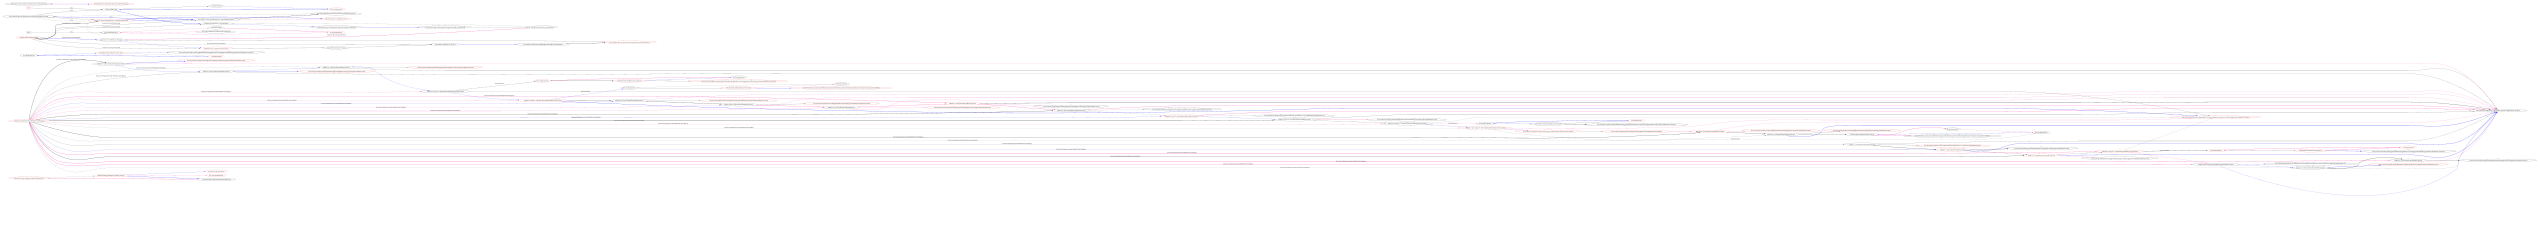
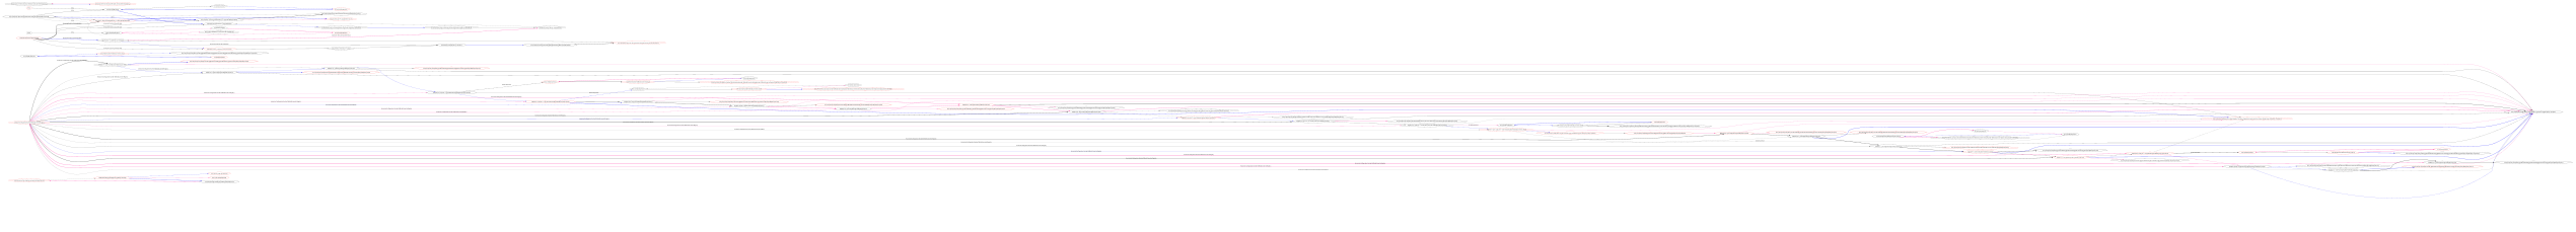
  digraph {
    fontname="Noto Sans"
    rankdir=LR
    node [cluster="Humanizer.Configuration.NumberToWordsConverterRegistry.NumberToWordsConverterRegistry()" color=black fontname="Noto Sans" span="5-5" file="NumberToWordsConverterRegistry.cs"]
    edge [color=deeppink fontname="Noto Sans" style=solid]
    n1 [cluster="Humanizer.Tests.Uwp.Runner.App.OnInitializeRunner()" color=red label="Entry Humanizer.Tests.Uwp.Runner.App.OnInitializeRunner()" span="26-26" file=""]
    n2 [cluster="Humanizer.Tests.Uwp.Runner.App.OnInitializeRunner()" color=red community=0 label="AddTestAssembly(typeof(App).GetTypeInfo().Assembly)" span="28-28" file=""]
    n3 [cluster="Humanizer.Tests.Uwp.Runner.App.OnInitializeRunner()" label="Exit Humanizer.Tests.Uwp.Runner.App.OnInitializeRunner()" span="26-26" file=""]
    n4 [cluster="System.Type.GetTypeInfo()" color=red label="Entry System.Type.GetTypeInfo()" span="0-0" file=""]
    n5 [cluster="Unk.AddTestAssembly" color=red label="Entry Unk.AddTestAssembly" span="" file=""]
    n6 [cluster="Humanizer.Configuration.LocaliserRegistry<TLocaliser>.Register(string, TLocaliser)" label="Entry Humanizer.Configuration.LocaliserRegistry<TLocaliser>.Register(string, TLocaliser)" span="54-54"]
    n7 [cluster="Humanizer.Localisation.NumberToWords.UkrainianNumberToWordsConverter.UkrainianNumberToWordsConverter()" label="Entry Humanizer.Localisation.NumberToWords.UkrainianNumberToWordsConverter.UkrainianNumberToWordsConverter()" span="6-6"]
    n8 [cluster="Humanizer.Localisation.NumberToWords.AfrikaansNumberToWordsConverter.AfrikaansNumberToWordsConverter()" color=red label="Entry Humanizer.Localisation.NumberToWords.AfrikaansNumberToWordsConverter.AfrikaansNumberToWordsConverter()"]
    n9 [cluster="Humanizer.Localisation.NumberToWords.FinnishNumberToWordsConverter.FinnishNumberToWordsConverter()" color=red label="Entry Humanizer.Localisation.NumberToWords.FinnishNumberToWordsConverter.FinnishNumberToWordsConverter()" span="4-4"]
    n10 [cluster="Humanizer.Localisation.NumberToWords.FrenchNumberToWordsConverter.FrenchNumberToWordsConverter()" color=red label="Entry Humanizer.Localisation.NumberToWords.FrenchNumberToWordsConverter.FrenchNumberToWordsConverter()"]
    n11 [color=red label="Entry Humanizer.Configuration.NumberToWordsConverterRegistry.NumberToWordsConverterRegistry()" span="6-6"]
    n12 [color=red label="Register(''af'', new AfrikaansNumberToWordsConverter())" span="9-9"]
    n13 [label="Register(''en'', new EnglishNumberToWordsConverter())" span="10-10"]
    n14 [label="Register(''ar'', new ArabicNumberToWordsConverter())" span="11-11"]
    n15 [cluster="Humanizer.Localisation.NumberToWords.EnglishNumberToWordsConverter.EnglishNumberToWordsConverter()" color=red label="Entry Humanizer.Localisation.NumberToWords.EnglishNumberToWordsConverter.EnglishNumberToWordsConverter()"]
    n16 [color=red label="Register(''fa'', new FarsiNumberToWordsConverter())" span="12-12"]
    n17 [cluster="Humanizer.Localisation.NumberToWords.ArabicNumberToWordsConverter.ArabicNumberToWordsConverter()" color=red label="Entry Humanizer.Localisation.NumberToWords.ArabicNumberToWordsConverter.ArabicNumberToWordsConverter()" span="6-6"]
    n18 [color=red label="Register(''es'', new SpanishNumberToWordsConverter())" span="13-13"]
    n19 [cluster="Humanizer.Localisation.NumberToWords.FarsiNumberToWordsConverter.FarsiNumberToWordsConverter()" label="Entry Humanizer.Localisation.NumberToWords.FarsiNumberToWordsConverter.FarsiNumberToWordsConverter()"]
    n20 [color=red label="Register(''pl'', (culture) => new PolishNumberToWordsConverter(culture))" span="14-14"]
    n21 [cluster="Humanizer.Localisation.NumberToWords.SpanishNumberToWordsConverter.SpanishNumberToWordsConverter()" label="Entry Humanizer.Localisation.NumberToWords.SpanishNumberToWordsConverter.SpanishNumberToWordsConverter()"]
    n22 [label="Register(''pt-BR'', new BrazilianPortugueseNumberToWordsConverter())" span="15-15"]
    n23 [cluster="lambda expression" color=red label="Entry lambda expression" span="14-14"]
    n24 [cluster="Humanizer.Configuration.LocaliserRegistry<TLocaliser>.Register(string, System.Func<System.Globalization.CultureInfo, TLocaliser>)" color=red label="Entry Humanizer.Configuration.LocaliserRegistry<TLocaliser>.Register(string, System.Func<System.Globalization.CultureInfo, TLocaliser>)" span="62-62"]
    n25 [label="Register(''ro'', new RomanianNumberToWordsConverter())" span="16-16"]
    n26 [cluster="Humanizer.Localisation.NumberToWords.BrazilianPortugueseNumberToWordsConverter.BrazilianPortugueseNumberToWordsConverter()" label="Entry Humanizer.Localisation.NumberToWords.BrazilianPortugueseNumberToWordsConverter.BrazilianPortugueseNumberToWordsConverter()"]
    n27 [cluster="lambda expression" color=red label="new PolishNumberToWordsConverter(culture)" span="14-14"]
    n28 [label="Register(''ru'', new RussianNumberToWordsConverter())" span="17-17"]
    n29 [cluster="Humanizer.Localisation.NumberToWords.RomanianNumberToWordsConverter.RomanianNumberToWordsConverter()" color=red label="Entry Humanizer.Localisation.NumberToWords.RomanianNumberToWordsConverter.RomanianNumberToWordsConverter()"]
    n30 [cluster="Humanizer.Localisation.NumberToWords.RussianNumberToWordsConverter.RussianNumberToWordsConverter()" label="Entry Humanizer.Localisation.NumberToWords.RussianNumberToWordsConverter.RussianNumberToWordsConverter()" span="6-6"]
    n31 [label="Register(''fi'', new FinnishNumberToWordsConverter())" span="18-18"]
    n32 [label="Register(''fr'', new FrenchNumberToWordsConverter())" span="19-19"]
    n33 [label="Register(''nl'', new DutchNumberToWordsConverter())" span="20-20"]
    n34 [label="Register(''he'', (culture) => new HebrewNumberToWordsConverter(culture))" span="21-21"]
    n35 [cluster="Humanizer.Localisation.NumberToWords.DutchNumberToWordsConverter.DutchNumberToWordsConverter()" color=red label="Entry Humanizer.Localisation.NumberToWords.DutchNumberToWordsConverter.DutchNumberToWordsConverter()" span="11-11"]
    n36 [color=red label="Register(''sl'', (culture) => new SlovenianNumberToWordsConverter(culture))" span="22-22"]
    n37 [cluster="lambda expression" color=red label="Entry lambda expression" span="21-21"]
    n38 [label="Register(''de'', new GermanNumberToWordsConverter())" span="23-23"]
    n39 [cluster="lambda expression" label="Entry lambda expression" span="22-22"]
    n40 [cluster="lambda expression" color=red label="new HebrewNumberToWordsConverter(culture)" span="21-21"]
    n41 [label="Register(''bn-BD'', new BanglaNumberToWordsConverter())" span="24-24"]
    n42 [cluster="Humanizer.Localisation.NumberToWords.GermanNumberToWordsConverter.GermanNumberToWordsConverter()" color=red label="Entry Humanizer.Localisation.NumberToWords.GermanNumberToWordsConverter.GermanNumberToWordsConverter()"]
    n43 [cluster="lambda expression" color=red label="new SlovenianNumberToWordsConverter(culture)" span="22-22"]
    n44 [label="Register(''tr'', new TurkishNumberToWordConverter())" span="25-25"]
    n45 [cluster="Humanizer.Localisation.NumberToWords.BanglaNumberToWordsConverter.BanglaNumberToWordsConverter()" color=red label="Entry Humanizer.Localisation.NumberToWords.BanglaNumberToWordsConverter.BanglaNumberToWordsConverter()" span="4-4"]
    n46 [color=red label="Register(''it'', new ItalianNumberToWordsConverter())" span="26-26"]
    n47 [cluster="Humanizer.Localisation.NumberToWords.TurkishNumberToWordConverter.TurkishNumberToWordConverter()" color=red label="Entry Humanizer.Localisation.NumberToWords.TurkishNumberToWordConverter.TurkishNumberToWordConverter()" span="7-7"]
    n48 [label="Register(''uk'', new UkrainianNumberToWordsConverter())" span="27-27"]
    n49 [cluster="Humanizer.Localisation.NumberToWords.ItalianNumberToWordsConverter.ItalianNumberToWordsConverter()" label="Entry Humanizer.Localisation.NumberToWords.ItalianNumberToWordsConverter.ItalianNumberToWordsConverter()"]
    n50 [color=red label="Register(''uz-Latn-UZ'', new UzbekLatnNumberToWordConverter())" span="28-28"]
    n51 [label="Register(''uz-Cyrl-UZ'', new UzbekCyrlNumberToWordConverter())" span="29-29"]
    n52 [cluster="Humanizer.Localisation.NumberToWords.UzbekLatnNumberToWordConverter.UzbekLatnNumberToWordConverter()" label="Entry Humanizer.Localisation.NumberToWords.UzbekLatnNumberToWordConverter.UzbekLatnNumberToWordConverter()" span="7-7"]
    n53 [label="Register(''sr'', (culture) => new SerbianCyrlNumberToWordsConverter(culture))" span="30-30"]
    n54 [cluster="Humanizer.Localisation.NumberToWords.UzbekCyrlNumberToWordConverter.UzbekCyrlNumberToWordConverter()" label="Entry Humanizer.Localisation.NumberToWords.UzbekCyrlNumberToWordConverter.UzbekCyrlNumberToWordConverter()" span="7-7"]
    n55 [color=red label="Register(''sr-Latn'', (culture) => new SerbianNumberToWordsConverter(culture))" span="31-31"]
    n56 [cluster="lambda expression" label="Entry lambda expression" span="30-30"]
    n57 [color=red label="Exit Humanizer.Configuration.NumberToWordsConverterRegistry.NumberToWordsConverterRegistry()" span="6-6"]
    n58 [cluster="lambda expression" label="Entry lambda expression" span="31-31"]
    n59 [cluster="lambda expression" label="new SerbianCyrlNumberToWordsConverter(culture)" span="30-30"]
    n60 [cluster="lambda expression" label="new SerbianNumberToWordsConverter(culture)" span="31-31"]
    n61 [cluster="Humanizer.Localisation.NumberToWords.SerbianCyrlNumberToWordsConverter.SerbianCyrlNumberToWordsConverter(System.Globalization.CultureInfo)" label="Entry Humanizer.Localisation.NumberToWords.SerbianCyrlNumberToWordsConverter.SerbianCyrlNumberToWordsConverter(System.Globalization.CultureInfo)" span="15-15"]
    n62 [cluster="Humanizer.Localisation.NumberToWords.PolishNumberToWordsConverter.PolishNumberToWordsConverter(System.Globalization.CultureInfo)" label="Entry Humanizer.Localisation.NumberToWords.PolishNumberToWordsConverter.PolishNumberToWordsConverter(System.Globalization.CultureInfo)" span="13-13"]
    n63 [cluster="Humanizer.Localisation.NumberToWords.SerbianNumberToWordsConverter.SerbianNumberToWordsConverter(System.Globalization.CultureInfo)" label="Entry Humanizer.Localisation.NumberToWords.SerbianNumberToWordsConverter.SerbianNumberToWordsConverter(System.Globalization.CultureInfo)" span="15-15"]
    n64 [cluster="lambda expression" label="Entry lambda expression" span="7-7"]
    n65 [cluster="lambda expression" color=red label="new DefaultNumberToWordsConverter(culture)" span="7-7"]
    n66 [cluster="lambda expression" color=red label="Exit lambda expression" span="7-7"]
    n67 [cluster="Humanizer.Localisation.NumberToWords.DefaultNumberToWordsConverter.DefaultNumberToWordsConverter(System.Globalization.CultureInfo)" label="Entry Humanizer.Localisation.NumberToWords.DefaultNumberToWordsConverter.DefaultNumberToWordsConverter(System.Globalization.CultureInfo)" span="12-12"]
    n68 [cluster="lambda expression" color=red label="Exit lambda expression" span="14-14"]
    n69 [cluster="lambda expression" label="Exit lambda expression" span="21-21"]
    n70 [cluster="Humanizer.Localisation.NumberToWords.HebrewNumberToWordsConverter.HebrewNumberToWordsConverter(System.Globalization.CultureInfo)" color=red label="Entry Humanizer.Localisation.NumberToWords.HebrewNumberToWordsConverter.HebrewNumberToWordsConverter(System.Globalization.CultureInfo)" span="34-34"]
    n71 [cluster="lambda expression" label="Exit lambda expression" span="22-22"]
    n72 [cluster="Humanizer.Localisation.NumberToWords.SlovenianNumberToWordsConverter.SlovenianNumberToWordsConverter(System.Globalization.CultureInfo)" color=red label="Entry Humanizer.Localisation.NumberToWords.SlovenianNumberToWordsConverter.SlovenianNumberToWordsConverter(System.Globalization.CultureInfo)" span="12-12"]
    n73 [cluster="lambda expression" color=red label="Exit lambda expression" span="30-30"]
    n74 [cluster="lambda expression" label="Exit lambda expression" span="31-31"]
    n75 [color=red label="Humanizer.Configuration.NumberToWordsConverterRegistry" cluster="" span=""]
    n76 [cluster="Humanizer.Tests.UseCultureAttribute.UseCultureAttribute(string, string)" file="UseCultureAttribute.cs" label="Entry Humanizer.Tests.UseCultureAttribute.UseCultureAttribute(string, string)" span="47-47"]
    n77 [cluster="Humanizer.Tests.UseCultureAttribute.UseCultureAttribute(string, string)" color=red file="UseCultureAttribute.cs" label="this.culture = new Lazy<CultureInfo>(() => new CultureInfo(culture))" span="49-49"]
    n78 [cluster="Humanizer.Tests.UseCultureAttribute.UseCultureAttribute(string, string)" file="UseCultureAttribute.cs" label="this.uiCulture = new Lazy<CultureInfo>(() => new CultureInfo(uiCulture))" span="50-50"]
    n79 [cluster="lambda expression" file="UseCultureAttribute.cs" label="new CultureInfo(culture)" span="49-49"]
    n80 [cluster="lambda expression" file="UseCultureAttribute.cs" label="new CultureInfo(uiCulture)" span="50-50"]
    n81 [cluster="System.Lazy<T>.Lazy(System.Func<T>)" color=red file="UseCultureAttribute.cs" label="Entry System.Lazy<T>.Lazy(System.Func<T>)" span="0-0"]
    n82 [cluster="Humanizer.Tests.UseCultureAttribute.UseCultureAttribute(string, string)" file="UseCultureAttribute.cs" label="Exit Humanizer.Tests.UseCultureAttribute.UseCultureAttribute(string, string)" span="47-47"]
    n83 [cluster="Humanizer.Tests.UseCultureAttribute.After(System.Reflection.MethodInfo)" file="UseCultureAttribute.cs" label="CultureInfo.CurrentUICulture = originalUICulture" span="87-87"]
    n84 [cluster="lambda expression" file="UseCultureAttribute.cs" label="Exit lambda expression" span="49-49"]
    n85 [cluster="System.Globalization.CultureInfo.CultureInfo(string)" file="UseCultureAttribute.cs" label="Entry System.Globalization.CultureInfo.CultureInfo(string)" span="0-0"]
    n86 [cluster="lambda expression" file="UseCultureAttribute.cs" label="Exit lambda expression" span="50-50"]
    n87 [cluster="Humanizer.Tests.UseCultureAttribute.After(System.Reflection.MethodInfo)" file="UseCultureAttribute.cs" label="Entry Humanizer.Tests.UseCultureAttribute.After(System.Reflection.MethodInfo)" span="84-84"]
    n88 [cluster="Humanizer.Tests.UseCultureAttribute.After(System.Reflection.MethodInfo)" file="UseCultureAttribute.cs" label="CultureInfo.CurrentCulture = originalCulture" span="86-86"]
    n89 [cluster="Humanizer.Tests.UseCultureAttribute.After(System.Reflection.MethodInfo)" file="UseCultureAttribute.cs" label="Exit Humanizer.Tests.UseCultureAttribute.After(System.Reflection.MethodInfo)" span="84-84"]
    n90 [cluster="Humanizer.Tests.UseCultureAttribute.Before(System.Reflection.MethodInfo)" color=red file="UseCultureAttribute.cs" label="Entry Humanizer.Tests.UseCultureAttribute.Before(System.Reflection.MethodInfo)" span="69-69"]
    n91 [cluster="Humanizer.Tests.UseCultureAttribute.Before(System.Reflection.MethodInfo)" file="UseCultureAttribute.cs" label="originalCulture = CultureInfo.CurrentCulture" span="71-71"]
    n92 [cluster="Humanizer.Tests.UseCultureAttribute.Before(System.Reflection.MethodInfo)" color=red file="UseCultureAttribute.cs" label="originalUICulture = CultureInfo.CurrentUICulture" span="72-72"]
    n93 [cluster="Humanizer.Tests.UseCultureAttribute.Before(System.Reflection.MethodInfo)" file="UseCultureAttribute.cs" label="CultureInfo.CurrentCulture = Culture" span="75-75"]
    n94 [cluster="Humanizer.Tests.UseCultureAttribute.Before(System.Reflection.MethodInfo)" file="UseCultureAttribute.cs" label="CultureInfo.CurrentUICulture = UICulture" span="76-76"]
    n95 [cluster="Humanizer.Tests.UseCultureAttribute.Before(System.Reflection.MethodInfo)" file="UseCultureAttribute.cs" label="Exit Humanizer.Tests.UseCultureAttribute.Before(System.Reflection.MethodInfo)" span="69-69"]
    n96 [cluster="lambda expression" color=red file="UseCultureAttribute.cs" label="Entry lambda expression" span="50-50"]
    n97 [cluster="lambda expression" color=red file="UseCultureAttribute.cs" label="Entry lambda expression" span="49-49"]
    n98 [cluster="Humanizer.Tests.UseCultureAttribute.UseCultureAttribute(string)" file="UseCultureAttribute.cs" label="Entry Humanizer.Tests.UseCultureAttribute.UseCultureAttribute(string)" span="37-37"]
    n99 [cluster="Humanizer.Tests.UseCultureAttribute.UseCultureAttribute(string)" color=red file="UseCultureAttribute.cs" label="Exit Humanizer.Tests.UseCultureAttribute.UseCultureAttribute(string)" span="37-37"]
    n100 [color=red file="UseCultureAttribute.cs" label="Humanizer.Tests.UseCultureAttribute" cluster="" span=""]
    n101 [color=red file="UseCultureAttribute.cs" label=string cluster="" span=""]
    n102 [file="UseCultureAttribute.cs" label=string cluster="" span=""]
    n1 -> n2 [color=gray40]
    n2 -> n3 [color=blue style=bold]
    n2 -> n4 [color=blue]
    n2 -> n5
    n3 -> n1 [style=bold]
    n11 -> n12 [style=bold]
    n12 -> n6
    n12 -> n8
    n12 -> n13 [color=black style=bold]
    n13 -> n6 [color=blue style=bold]
-   n13 -> n60 [color=black style=bold]
+   n13 -> n14 [color=black style=bold]
    n13 -> n15 [color=gray40 style=bold]
    n14 -> n6 [color=black]
    n14 -> n16 [color=black style=bold]
    n14 -> n17 [color=gray40 style=bold]
    n16 -> n6 [color=blue style=bold]
    n16 -> n18 [color=black]
    n16 -> n19 [color=black style=bold]
    n18 -> n6 [color=blue style=bold]
    n18 -> n20 [color=black]
    n18 -> n21
    n20 -> n22
    n20 -> n23 [color=black label="lambda expression" style=bold]
    n20 -> n24 [color=gray40]
    n22 -> n6 [color=blue]
    n22 -> n25 [color=blue]
    n22 -> n26 [color=blue]
    n23 -> n27 [color=gray40 style=bold]
    n25 -> n6 [color=gray40]
    n25 -> n28 [color=black style=bold]
    n25 -> n29 [color=blue style=bold]
    n27 -> n62 [color=blue style=bold]
    n27 -> n68 [style=bold]
    n28 -> n6
    n28 -> n30 [color=black style=bold]
    n31 -> n6
    n31 -> n9 [color=blue style=bold]
    n31 -> n32 [color=blue]
    n32 -> n6 [color=black]
    n32 -> n10 [color=blue style=bold]
    n32 -> n33 [color=blue]
    n33 -> n6 [color=black]
    n33 -> n34 [color=blue]
    n33 -> n35 [color=black]
    n34 -> n24 [color=black]
    n34 -> n36 [color=blue]
    n34 -> n37 [color=black label="lambda expression"]
    n36 -> n24 [color=blue style=bold]
    n36 -> n38 [color=black style=bold]
    n36 -> n39 [color=blue label="lambda expression"]
    n37 -> n40 [color=black style=bold]
    n38 -> n6
    n38 -> n41 [color=black style=bold]
    n38 -> n42 [color=black]
    n39 -> n43 [color=gray40 style=bold]
    n40 -> n69 [color=blue]
    n40 -> n70 [color=black]
    n41 -> n6
    n41 -> n44 [style=bold]
    n41 -> n45 [color=gray40 style=bold]
    n43 -> n71
    n43 -> n72 [color=blue style=bold]
    n44 -> n6
    n44 -> n46 [style=bold]
    n44 -> n47
    n46 -> n6 [color=black style=bold]
    n46 -> n48 [style=bold]
    n46 -> n49
    n48 -> n6 [style=bold]
    n48 -> n7 [color=gray40]
    n48 -> n50 [color=gray40]
    n50 -> n6 [style=bold]
    n50 -> n51 [color=blue]
    n50 -> n52 [color=gray40]
    n51 -> n6 [color=gray40 style=bold]
    n51 -> n53 [color=black]
    n51 -> n54 [style=bold]
    n53 -> n24 [color=gray40]
    n53 -> n55 [color=blue]
    n53 -> n56 [label="lambda expression"]
    n55 -> n24
    n55 -> n57 [color=blue]
    n55 -> n58 [color=gray40 label="lambda expression"]
    n56 -> n59 [color=blue]
    n57 -> n11 [color=black]
    n58 -> n60 [color=blue]
    n59 -> n61 [color=black style=bold]
    n59 -> n73 [color=gray40 style=bold]
    n60 -> n63 [style=bold]
    n60 -> n74 [style=bold]
    n64 -> n65 [color=blue]
    n65 -> n66 [color=gray40]
    n65 -> n67 [color=blue]
    n66 -> n64 [color=blue style=bold]
    n68 -> n23 [style=bold]
    n69 -> n37 [style=bold]
    n71 -> n39 [color=gray40]
    n73 -> n56 [color=blue style=bold]
    n74 -> n58
    n75 -> n12 [color=black label="Humanizer.Configuration.NumberToWordsConverterRegistry" style=bold]
    n75 -> n13 [color=gray40 label="Humanizer.Configuration.NumberToWordsConverterRegistry"]
    n75 -> n14 [color=black label="Humanizer.Configuration.NumberToWordsConverterRegistry"]
    n75 -> n16 [color=blue label="Humanizer.Configuration.NumberToWordsConverterRegistry"]
    n75 -> n18 [color=black label="Humanizer.Configuration.NumberToWordsConverterRegistry" style=bold]
    n75 -> n20 [label="Humanizer.Configuration.NumberToWordsConverterRegistry" style=bold]
    n75 -> n22 [label="Humanizer.Configuration.NumberToWordsConverterRegistry" style=bold]
    n75 -> n25 [color=gray40 label="Humanizer.Configuration.NumberToWordsConverterRegistry"]
    n75 -> n28 [label="Humanizer.Configuration.NumberToWordsConverterRegistry" style=bold]
    n75 -> n31 [color=black label="Humanizer.Configuration.NumberToWordsConverterRegistry" style=bold]
    n75 -> n32 [color=black label="Humanizer.Configuration.NumberToWordsConverterRegistry"]
    n75 -> n33 [color=gray40 label="Humanizer.Configuration.NumberToWordsConverterRegistry"]
    n75 -> n34 [label="Humanizer.Configuration.NumberToWordsConverterRegistry"]
    n75 -> n36 [label="Humanizer.Configuration.NumberToWordsConverterRegistry"]
    n75 -> n38 [color=blue label="Humanizer.Configuration.NumberToWordsConverterRegistry"]
    n75 -> n41 [label="Humanizer.Configuration.NumberToWordsConverterRegistry"]
    n75 -> n44 [label="Humanizer.Configuration.NumberToWordsConverterRegistry"]
    n75 -> n46 [label="Humanizer.Configuration.NumberToWordsConverterRegistry" style=bold]
    n75 -> n48 [color=black label="Humanizer.Configuration.NumberToWordsConverterRegistry" style=bold]
    n75 -> n50 [color=blue label="Humanizer.Configuration.NumberToWordsConverterRegistry"]
    n75 -> n51 [color=black label="Humanizer.Configuration.NumberToWordsConverterRegistry" style=bold]
    n75 -> n53 [label="Humanizer.Configuration.NumberToWordsConverterRegistry"]
    n75 -> n55 [color=gray40 label="Humanizer.Configuration.NumberToWordsConverterRegistry"]
    n76 -> n77 [color=black]
    n76 -> n78 [color=blue label=string style=bold]
    n76 -> n79 [color=gray40 label=string style=bold]
    n76 -> n80 [color=gray40 label=string]
    n77 -> n78 [color=blue style=bold]
    n77 -> n81 [color=blue style=bold]
    n78 -> n81
    n78 -> n82 [color=black style=bold]
    n79 -> n83 [color=blue style=bold]
    n79 -> n84 [color=black]
    n80 -> n85
    n80 -> n86
    n82 -> n76 [color=gray40]
    n83 -> n89 [color=blue]
    n84 -> n97 [color=blue]
    n86 -> n96 [style=bold]
    n87 -> n88 [color=black]
    n88 -> n83 [color=gray40]
    n89 -> n87 [color=blue style=bold]
    n90 -> n91 [color=gray40 style=bold]
    n91 -> n88 [label="Humanizer.Tests.UseCultureAttribute" style=bold]
    n91 -> n92 [color=blue]
    n92 -> n93 [color=gray40 style=bold]
    n93 -> n94 [color=gray40 style=bold]
    n94 -> n95 [color=blue]
    n95 -> n90 [color=black style=bold]
    n96 -> n80
    n97 -> n79 [color=blue style=bold]
    n98 -> n99 [color=blue]
    n99 -> n98
    n100 -> n77 [color=black label="Humanizer.Tests.UseCultureAttribute" style=bold]
    n100 -> n78 [color=gray40 label="Humanizer.Tests.UseCultureAttribute" style=bold]
    n100 -> n83 [color=black label="Humanizer.Tests.UseCultureAttribute"]
    n100 -> n91 [color=blue label="Humanizer.Tests.UseCultureAttribute" style=bold]
    n100 -> n92 [color=black label="Humanizer.Tests.UseCultureAttribute"]
    n100 -> n94 [color=black label="Humanizer.Tests.UseCultureAttribute"]
    n101 -> n79 [color=gray40 label=string style=bold]
    n102 -> n80 [color=black label=string]
  }
